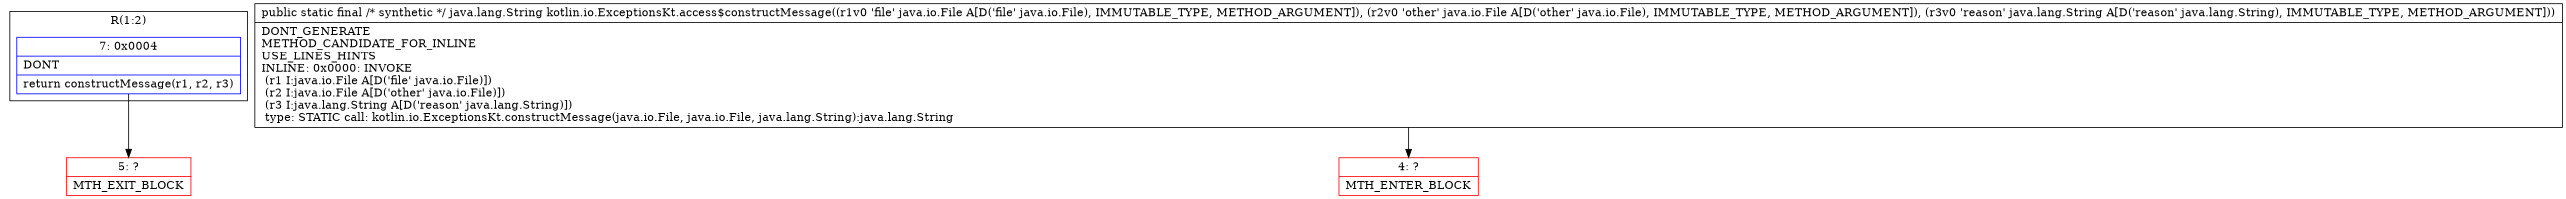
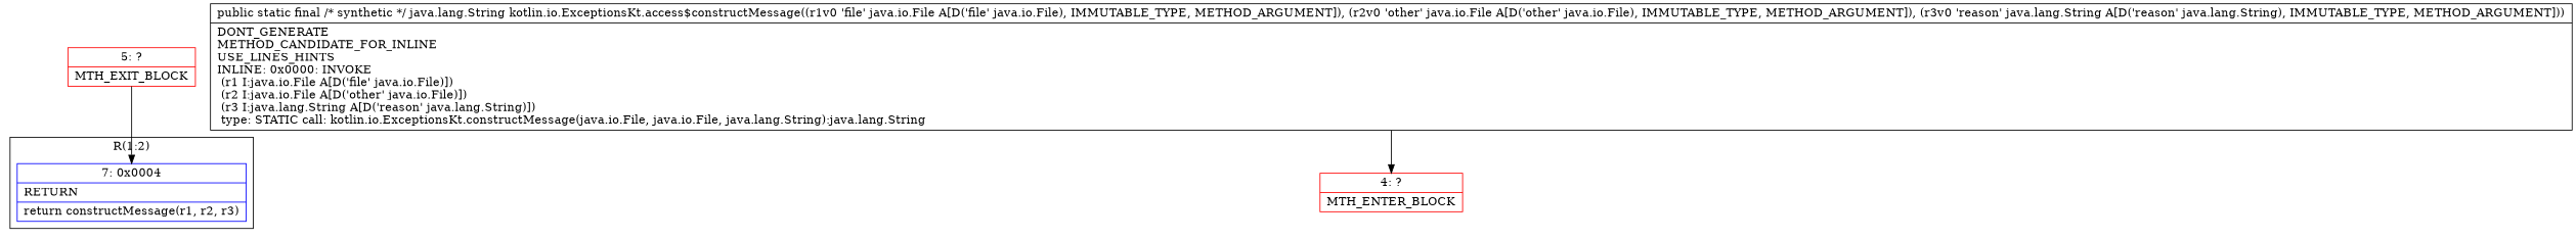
  digraph {
    node [color=red shape=record]
-   n1 [color=blue label="{7\:\ 0x0004|DONT\l|return constructMessage(r1, r2, r3)\l}"]
+   n1 [color=blue label="{7\:\ 0x0004|RETURN\l|return constructMessage(r1, r2, r3)\l}"]
    n2 [label="{5\:\ ?|MTH_EXIT_BLOCK\l}"]
    n3 [label="{4\:\ ?|MTH_ENTER_BLOCK\l}"]
    n4 [label="{public static final \/* synthetic *\/ java.lang.String kotlin.io.ExceptionsKt.access$constructMessage((r1v0 'file' java.io.File A[D('file' java.io.File), IMMUTABLE_TYPE, METHOD_ARGUMENT]), (r2v0 'other' java.io.File A[D('other' java.io.File), IMMUTABLE_TYPE, METHOD_ARGUMENT]), (r3v0 'reason' java.lang.String A[D('reason' java.lang.String), IMMUTABLE_TYPE, METHOD_ARGUMENT]))  | DONT_GENERATE\lMETHOD_CANDIDATE_FOR_INLINE\lUSE_LINES_HINTS\lINLINE: 0x0000: INVOKE  \l  (r1 I:java.io.File A[D('file' java.io.File)])\l  (r2 I:java.io.File A[D('other' java.io.File)])\l  (r3 I:java.lang.String A[D('reason' java.lang.String)])\l type: STATIC call: kotlin.io.ExceptionsKt.constructMessage(java.io.File, java.io.File, java.lang.String):java.lang.String\l}" color=""]
    subgraph cluster_1 {
      label="R(1:2)"
      n1
    }
-   n1 -> n2
+   n2 -> n1
    n4 -> n3
  }
